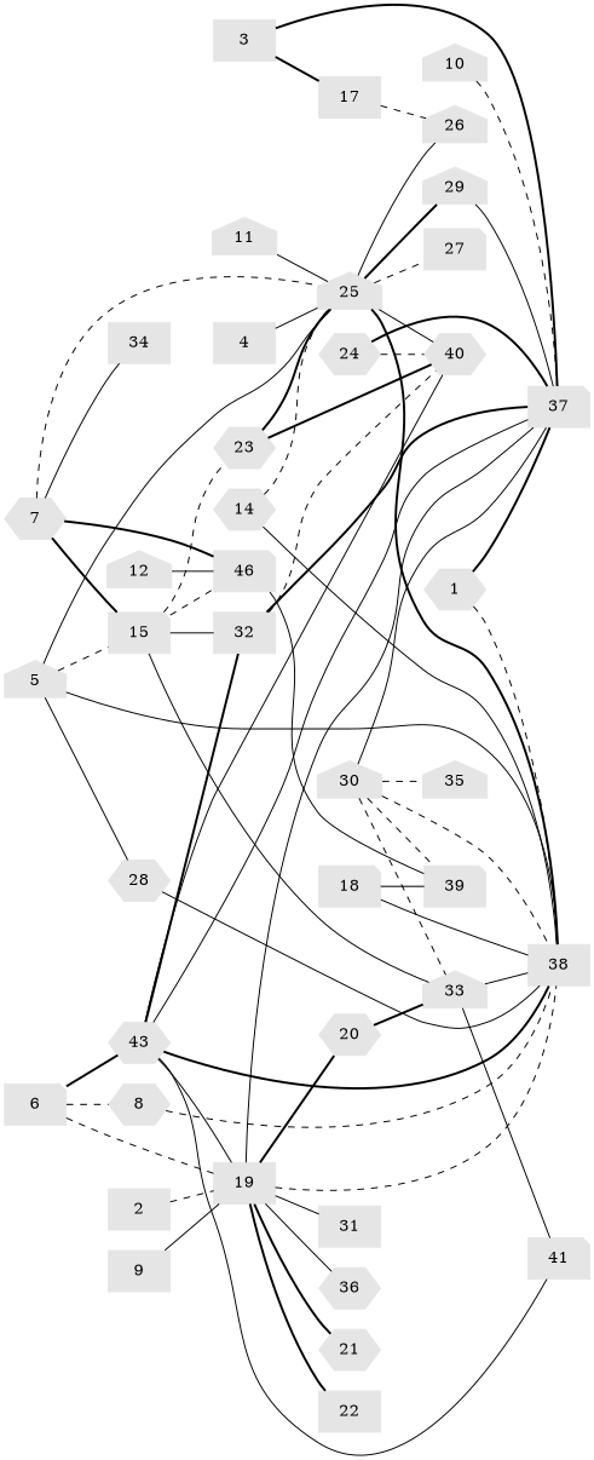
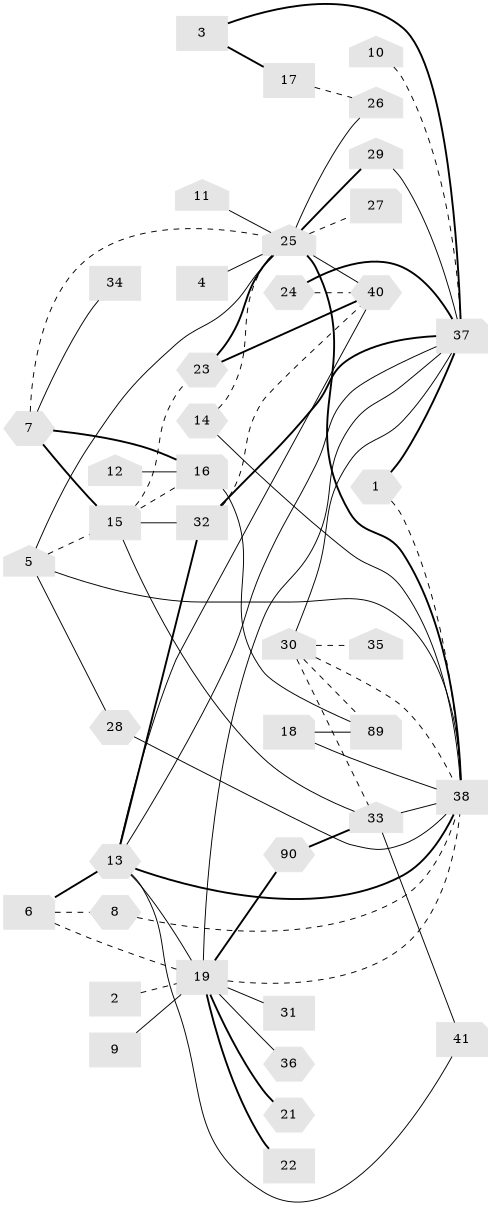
  graph {
    rankdir=LR
    node [color=gray90 shape=hexagon style=filled]
    edge [style=solid weight=1.0]
    37 [shape=note]
    1
    38 [shape=box]
    2 [shape=box]
    19 [shape=box]
-   20
+   20 [label=90]
    21
    22 [shape=box]
    31 [shape=box]
    36
    3 [shape=box]
    17 [shape=box]
    26 [shape=house]
    4 [shape=box]
    25 [shape=house]
    40
    27 [shape=note]
    29 [shape=house]
    5 [shape=house]
    15 [shape=note]
    28
-   16 [shape=note label=46]
+   16 [shape=note]
    32 [shape=box]
    23
    33 [shape=house]
    6 [shape=note]
    8
-   13 [label=43]
+   13
    41 [shape=note]
    7
    34 [shape=box]
-   39 [shape=note]
+   39 [shape=note label=89]
    9 [shape=box]
    10 [shape=house]
    11 [shape=house]
    12 [shape=house]
    14
    18 [shape=note]
    24
    30 [shape=house]
    35 [shape=house]
    1 -- 37 [style=bold]
    1 -- 38 [style=dashed]
    2 -- 19 [style=dashed]
    19 -- 37
    19 -- 38 [style=dashed weight=3.0]
    19 -- 20 [style=bold]
    19 -- 21 [style=bold]
    19 -- 22 [style=bold]
    19 -- 31
    19 -- 36
    20 -- 33 [style=bold]
    3 -- 37 [style=bold]
    3 -- 17 [style=bold]
    17 -- 26 [style=dashed]
    4 -- 25
    25 -- 38 [style=bold]
    25 -- 26
    25 -- 40
    25 -- 27 [style=dashed]
    25 -- 29 [style=bold]
    29 -- 37
    5 -- 38
    5 -- 25
    5 -- 15 [style=dashed]
    5 -- 28
    15 -- 16 [style=dashed]
    15 -- 32
    15 -- 23 [style=dashed]
    15 -- 33
    28 -- 38
    16 -- 39
    32 -- 37 [style=bold]
    32 -- 40 [style=dashed]
    23 -- 25 [style=bold]
    23 -- 40 [style=bold]
    33 -- 38
    33 -- 41
    6 -- 19 [style=dashed]
    6 -- 8 [style=dashed]
    6 -- 13 [style=bold]
    8 -- 38 [style=dashed]
    13 -- 37
    13 -- 38 [style=bold]
    13 -- 19
    13 -- 40
    13 -- 32 [style=bold]
    13 -- 41
    7 -- 25 [style=dashed]
    7 -- 15 [style=bold]
    7 -- 16 [style=bold weight=2.0]
    7 -- 34
    9 -- 19
    10 -- 37 [style=dashed]
    11 -- 25
    12 -- 16
    14 -- 38
    14 -- 25 [style=dashed]
    18 -- 38
    18 -- 39
    24 -- 37 [style=bold]
    24 -- 40 [style=dashed]
    30 -- 37
    30 -- 38 [style=dashed weight=2.0]
    30 -- 33 [style=dashed]
    30 -- 39 [style=dashed]
    30 -- 35 [style=dashed]
  }
